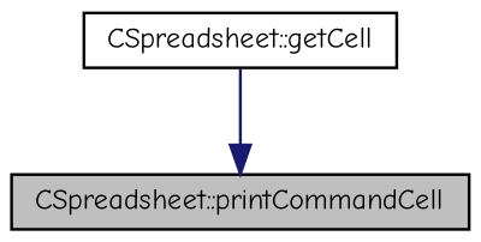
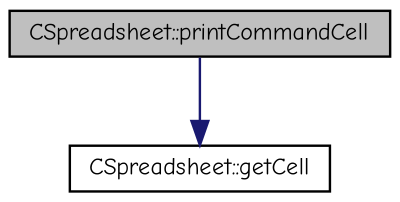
  digraph {
    rankdir=TB
    fontname="Comic Neue"
    node [color=black fontname="Comic Neue" fontsize=10 shape=record style=filled]
    n1 [fillcolor=grey75 fontcolor=black height=0.2 label="CSpreadsheet::printCommandCell" width=0.4]
    n2 [fillcolor=white height=0.2 label="CSpreadsheet::getCell" width=0.4]
-   n2 -> n1 [color=midnightblue fontname="Comic Neue" fontsize=10 labelfontname=Helvetica labelfontsize=10 style=solid]
+   n1 -> n2 [color=midnightblue fontname="Comic Neue" fontsize=10 labelfontname=Helvetica labelfontsize=10 style=solid]
  }
